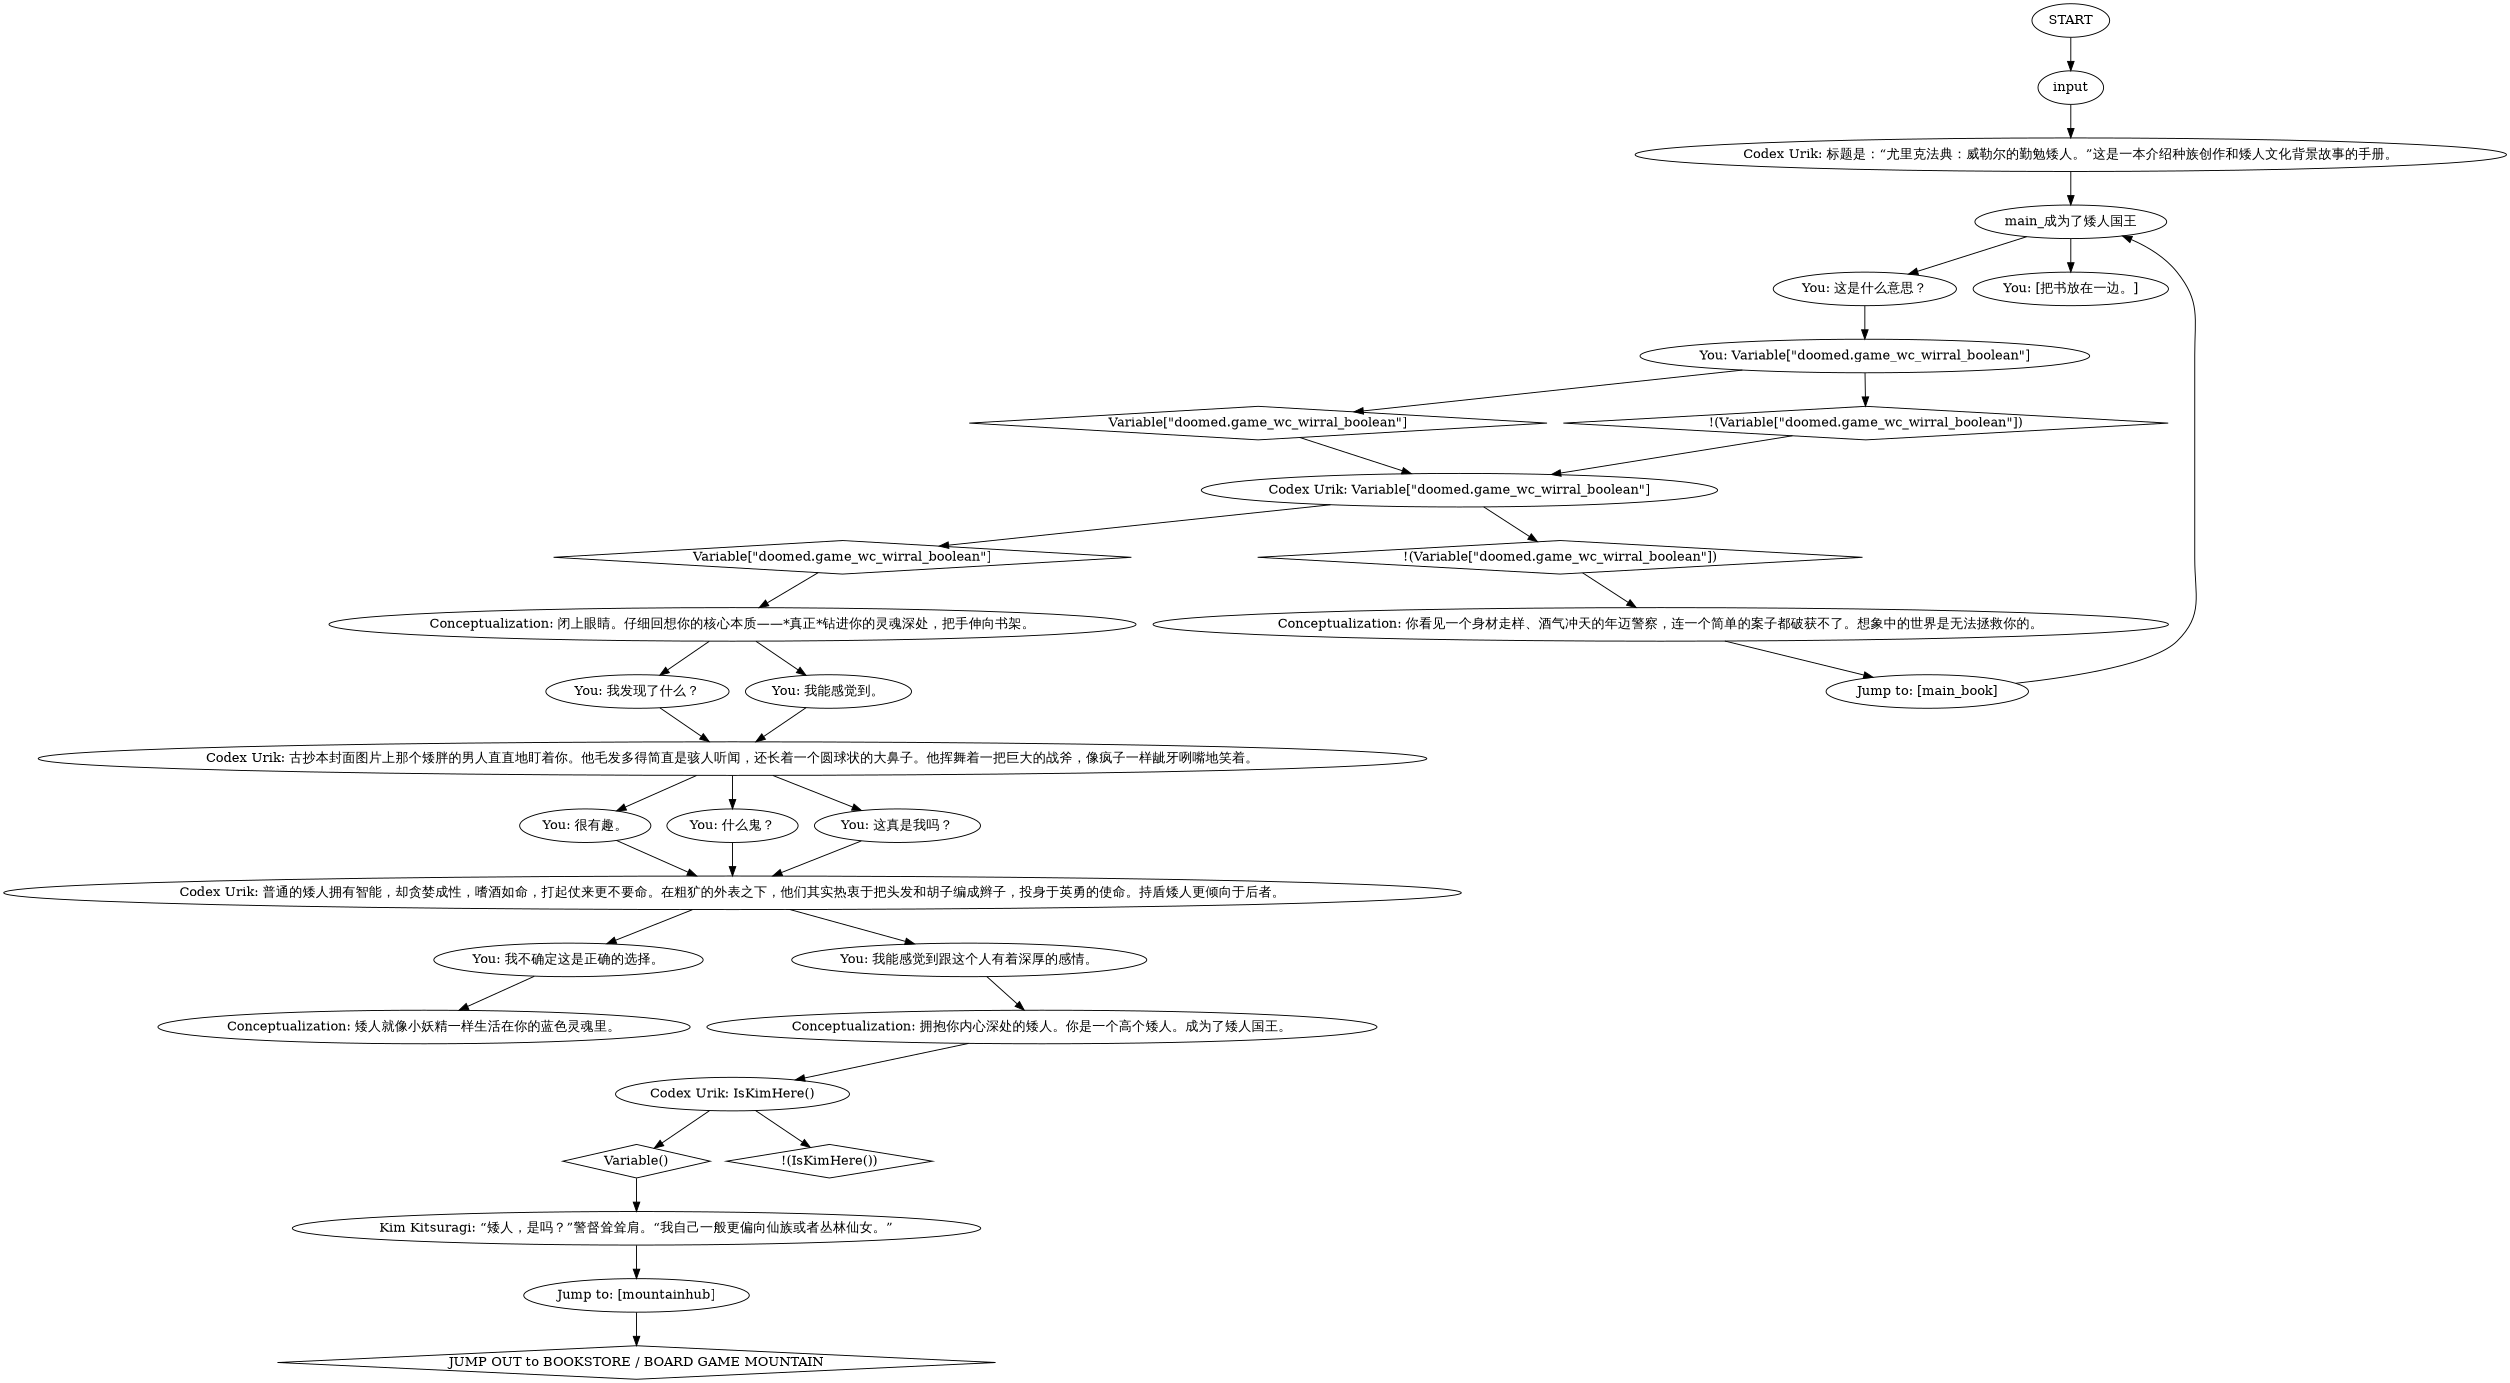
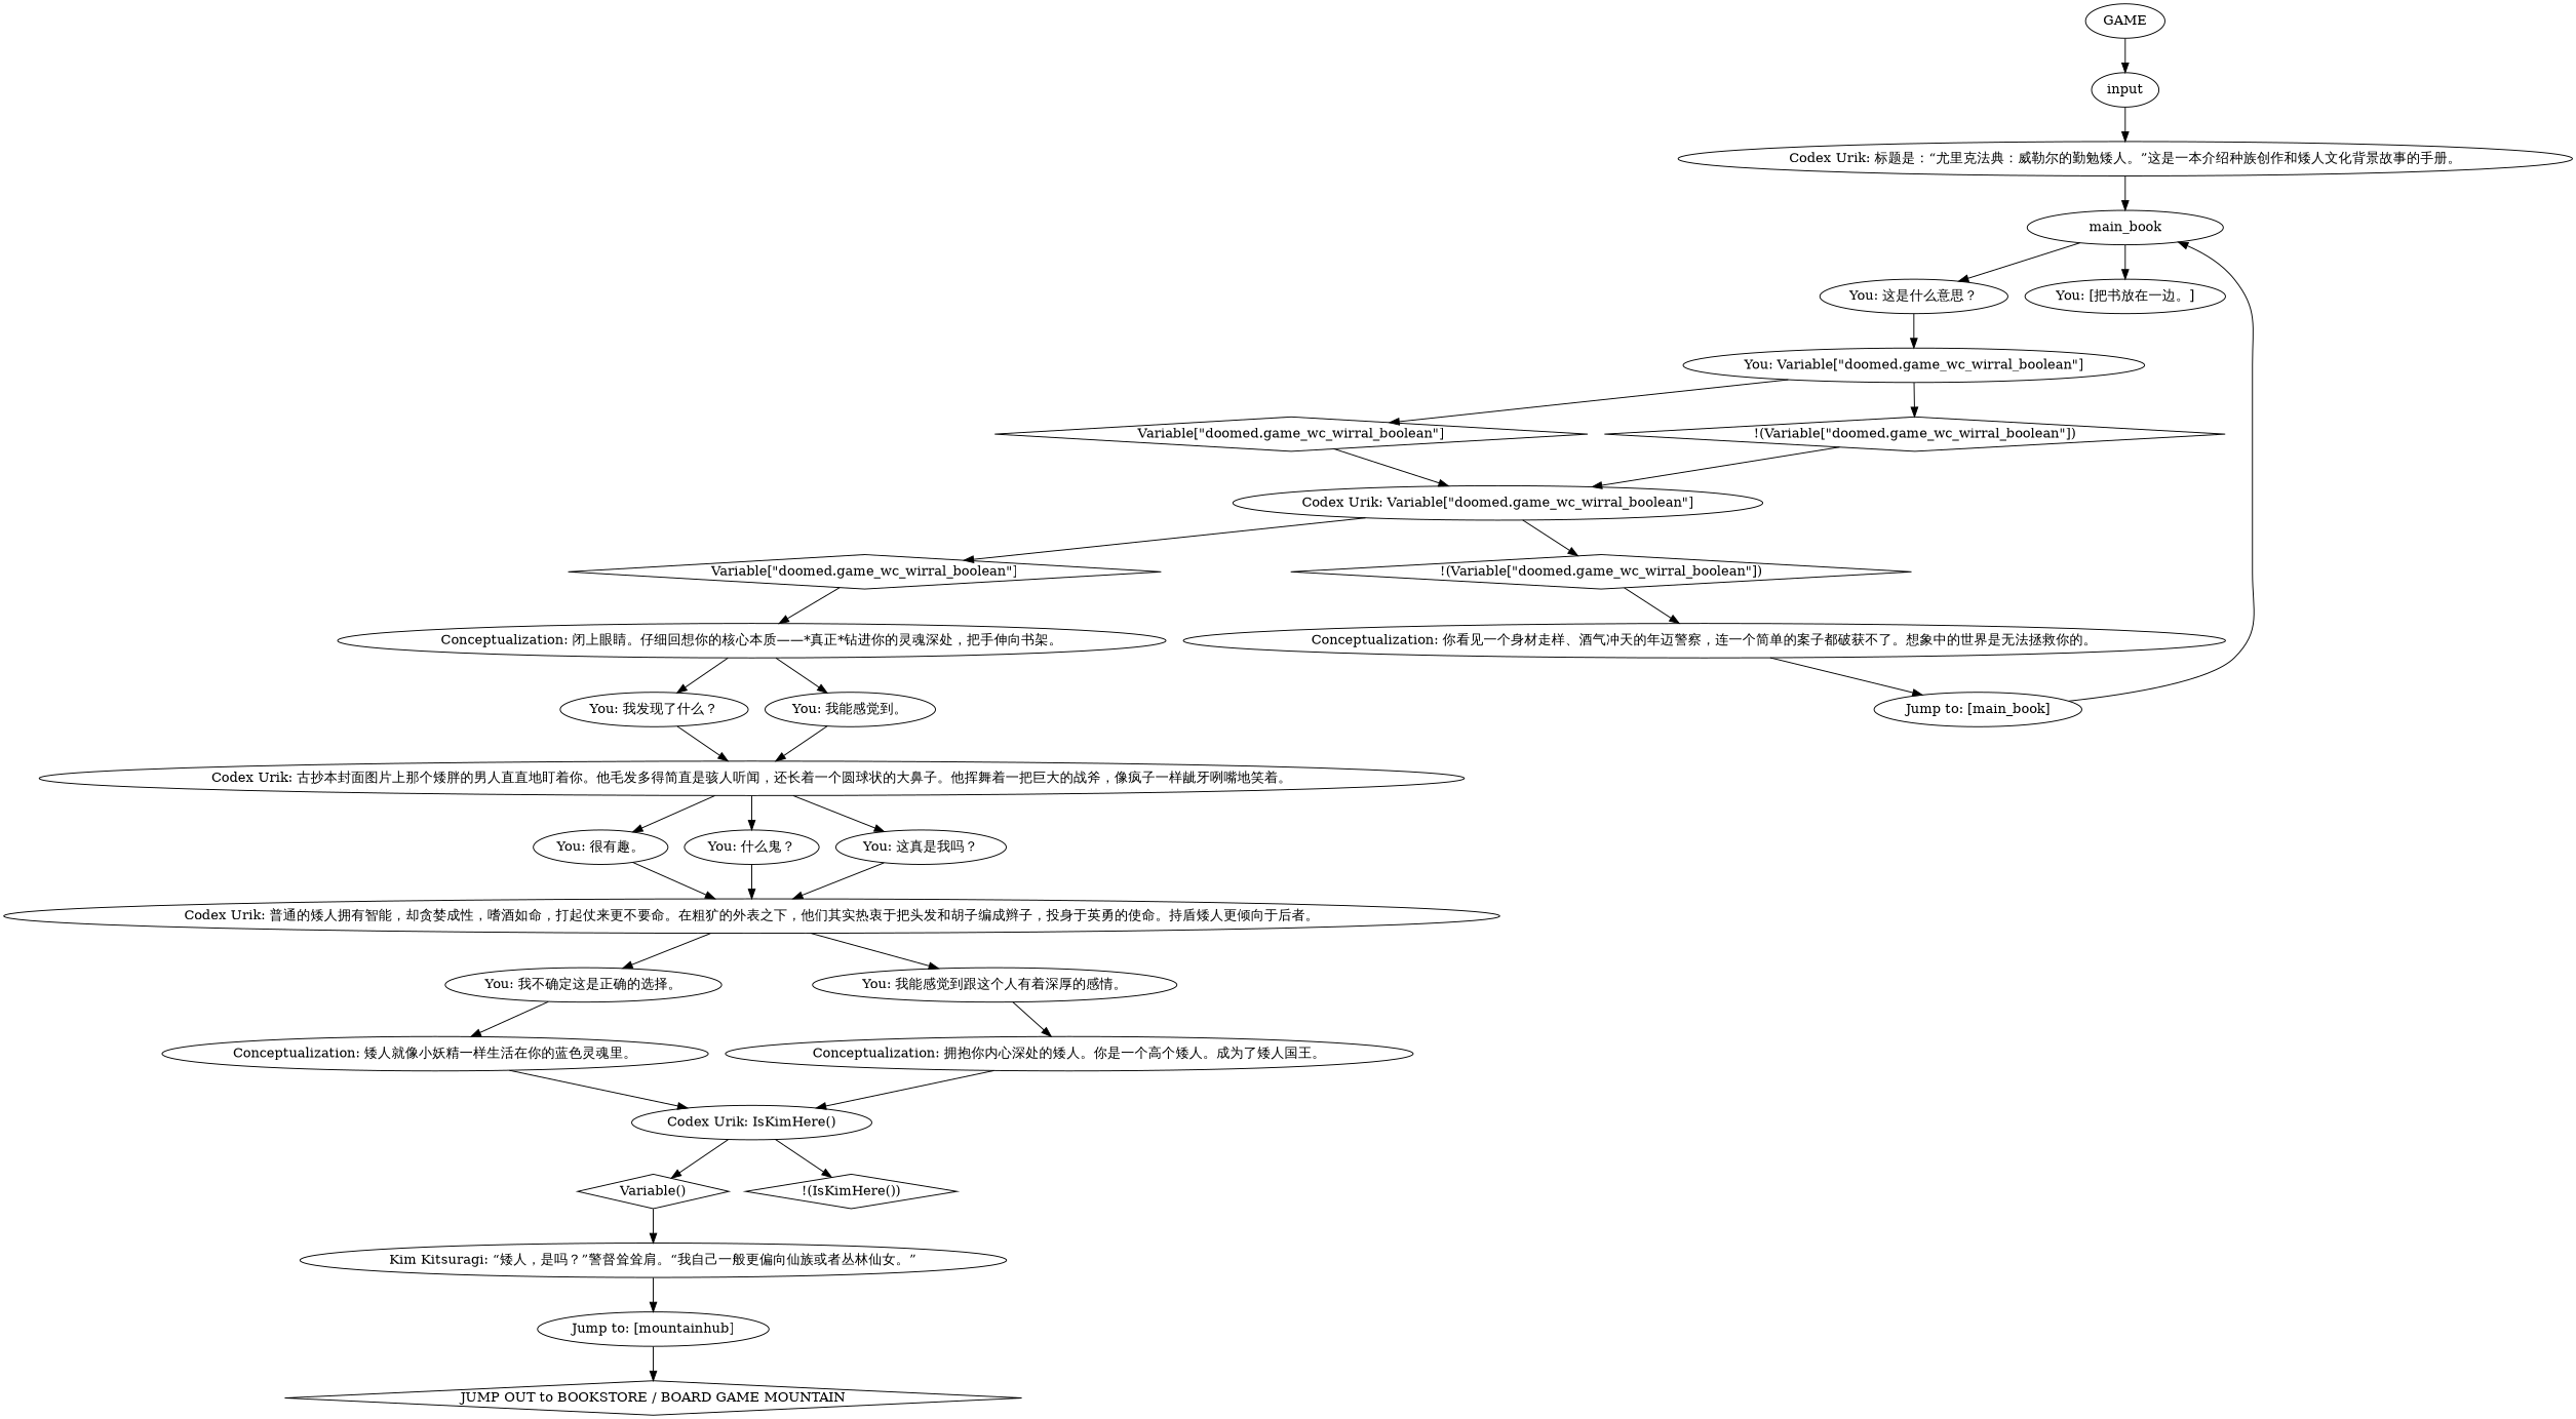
  digraph {
-   n1 [label=START]
+   n1 [label=GAME]
    n2 [label=input]
    n3 [label="Codex Urik: 标题是：“尤里克法典：威勒尔的勤勉矮人。”这是一本介绍种族创作和矮人文化背景故事的手册。"]
-   n4 [label="main_成为了矮人国王"]
+   n4 [label=main_book]
    n5 [label="Codex Urik: 普通的矮人拥有智能，却贪婪成性，嗜酒如命，打起仗来更不要命。在粗犷的外表之下，他们其实热衷于把头发和胡子编成辫子，投身于英勇的使命。持盾矮人更倾向于后者。"]
    n6 [label="You: 我不确定这是正确的选择。"]
    n7 [label="You: 我能感觉到跟这个人有着深厚的感情。"]
    n8 [label="Conceptualization: 矮人就像小妖精一样生活在你的蓝色灵魂里。"]
    n9 [label="Conceptualization: 拥抱你内心深处的矮人。你是一个高个矮人。成为了矮人国王。"]
    n10 [label="Jump to: [main_book]"]
    n11 [label="You: 这是什么意思？"]
    n12 [label="You: [把书放在一边。]"]
    n13 [label="Codex Urik: Variable[\"doomed.game_wc_wirral_boolean\"]"]
    n14 [label="Variable[\"doomed.game_wc_wirral_boolean\"]" shape=diamond]
    n15 [label="!(Variable[\"doomed.game_wc_wirral_boolean\"])" shape=diamond]
    n16 [label="Conceptualization: 闭上眼睛。仔细回想你的核心本质——*真正*钻进你的灵魂深处，把手伸向书架。"]
    n17 [label="Conceptualization: 你看见一个身材走样、酒气冲天的年迈警察，连一个简单的案子都破获不了。想象中的世界是无法拯救你的。"]
    n18 [label="You: 我发现了什么？"]
    n19 [label="You: 我能感觉到。"]
    n20 [label="You: 很有趣。"]
    n21 [label="Codex Urik: IsKimHere()"]
    n22 [label="Variable()" shape=diamond]
    n23 [label="!(IsKimHere())" shape=diamond]
    n24 [label="You: Variable[\"doomed.game_wc_wirral_boolean\"]"]
    n25 [label="Kim Kitsuragi: “矮人，是吗？”警督耸耸肩。“我自己一般更偏向仙族或者丛林仙女。”"]
    n26 [label="Jump to: [mountainhub]"]
    n27 [label="JUMP OUT to BOOKSTORE / BOARD GAME MOUNTAIN" shape=diamond]
    n28 [label="Codex Urik: 古抄本封面图片上那个矮胖的男人直直地盯着你。他毛发多得简直是骇人听闻，还长着一个圆球状的大鼻子。他挥舞着一把巨大的战斧，像疯子一样龇牙咧嘴地笑着。"]
    n29 [label="You: 什么鬼？"]
    n30 [label="You: 这真是我吗？"]
    n31 [label="Variable[\"doomed.game_wc_wirral_boolean\"]" shape=diamond]
    n32 [label="!(Variable[\"doomed.game_wc_wirral_boolean\"])" shape=diamond]
    n1 -> n2
    n2 -> n3
    n3 -> n4
    n4 -> n11
    n4 -> n12
    n5 -> n6
    n5 -> n7
    n6 -> n8
    n7 -> n9
+   n8 -> n21
    n9 -> n21
    n10 -> n4
    n11 -> n24
    n13 -> n14
    n13 -> n15
    n14 -> n16
    n15 -> n17
    n16 -> n18
    n16 -> n19
    n17 -> n10
    n18 -> n28
    n19 -> n28
    n20 -> n5
    n21 -> n22
    n21 -> n23
    n22 -> n25
    n24 -> n31
    n24 -> n32
    n25 -> n26
    n26 -> n27
    n28 -> n20
    n28 -> n29
    n28 -> n30
    n29 -> n5
    n30 -> n5
    n31 -> n13
    n32 -> n13
  }
